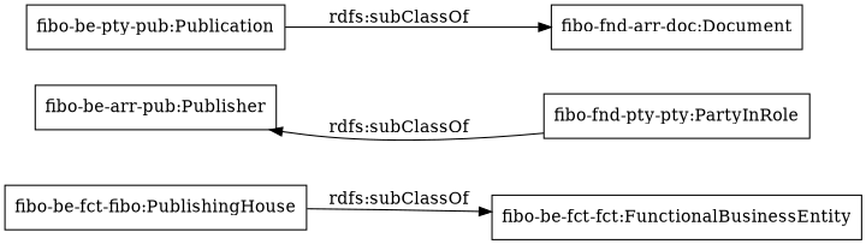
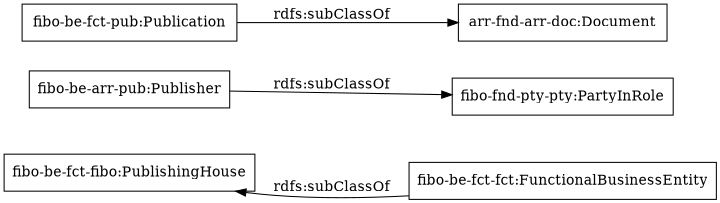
  digraph {
    rankdir=LR
    node [color=black shape=rectangle]
    n1 [label="fibo-be-fct-fibo:PublishingHouse"]
    "fibo-be-fct-fct:FunctionalBusinessEntity"
    n3 [label="fibo-be-arr-pub:Publisher"]
    "fibo-fnd-pty-pty:PartyInRole"
-   "fibo-be-fct-pub:Publication" [label="fibo-be-pty-pub:Publication"]
-   "fibo-fnd-arr-doc:Document"
-   n1 -> "fibo-be-fct-fct:FunctionalBusinessEntity" [label="rdfs:subClassOf"]
-   "fibo-fnd-pty-pty:PartyInRole" -> n3 [label="rdfs:subClassOf"]
+   "fibo-be-fct-pub:Publication"
+   "fibo-fnd-arr-doc:Document" [label="arr-fnd-arr-doc:Document"]
+   "fibo-be-fct-fct:FunctionalBusinessEntity" -> n1 [label="rdfs:subClassOf"]
+   n3 -> "fibo-fnd-pty-pty:PartyInRole" [label="rdfs:subClassOf"]
    "fibo-be-fct-pub:Publication" -> "fibo-fnd-arr-doc:Document" [label="rdfs:subClassOf"]
  }
